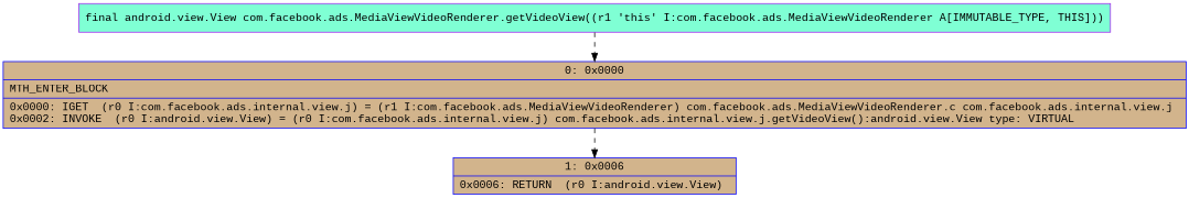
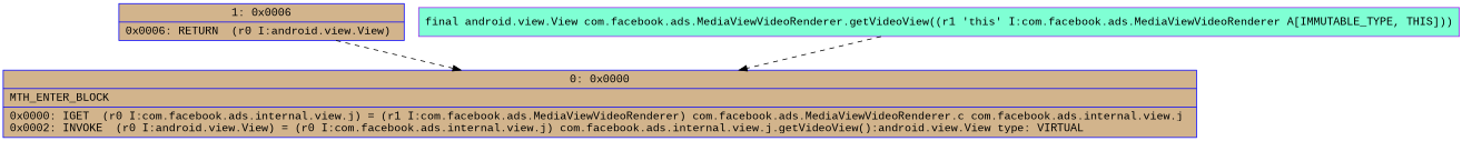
  digraph {
    fontname="Liberation Mono"
    node [shape=record style=filled fillcolor=tan color=blue fontname="Liberation Mono"]
    edge [style=dashed fontname="Liberation Mono"]
    n1 [label="{0\:\ 0x0000|MTH_ENTER_BLOCK\l|0x0000: IGET  (r0 I:com.facebook.ads.internal.view.j) = (r1 I:com.facebook.ads.MediaViewVideoRenderer) com.facebook.ads.MediaViewVideoRenderer.c com.facebook.ads.internal.view.j \l0x0002: INVOKE  (r0 I:android.view.View) = (r0 I:com.facebook.ads.internal.view.j) com.facebook.ads.internal.view.j.getVideoView():android.view.View type: VIRTUAL \l}"]
    n2 [label="{1\:\ 0x0006|0x0006: RETURN  (r0 I:android.view.View) \l}"]
    n3 [label="{final android.view.View com.facebook.ads.MediaViewVideoRenderer.getVideoView((r1 'this' I:com.facebook.ads.MediaViewVideoRenderer A[IMMUTABLE_TYPE, THIS])) }" fillcolor=aquamarine color=purple]
-   n1 -> n2
+   n2 -> n1
    n3 -> n1
  }
